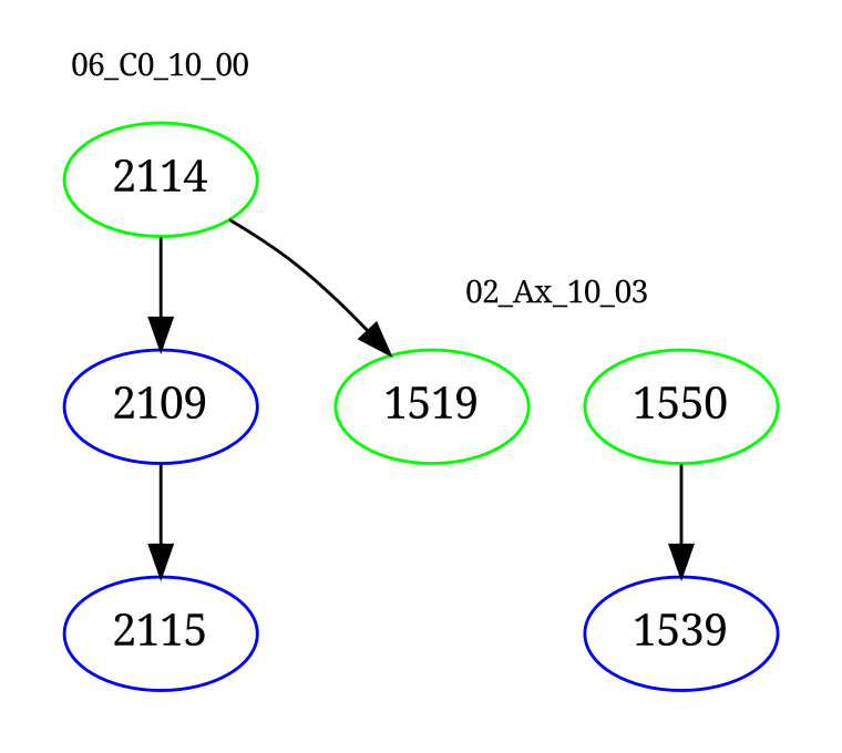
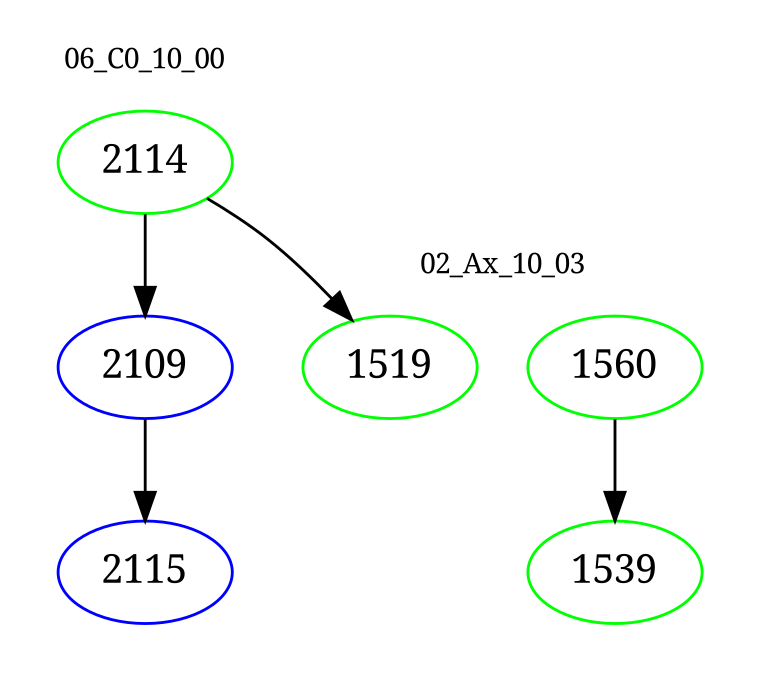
  digraph {
    fontname="Noto Serif"
    node [color=green fontname="Noto Serif"]
    edge [color=black fontname="Noto Serif"]
-   n1 [label=1550]
-   n2 [color=blue label=1539]
+   n1 [label=1560]
+   n2 [label=1539]
    n3 [label=1519]
    n4 [label=2114]
    n5 [color=blue label=2109]
    n6 [color=blue label=2115]
    subgraph cluster_1 {
      color=white
      fontsize=10
      label="02_Ax_10_03"
      n1
      n2
      n3
    }
    subgraph cluster_2 {
      color=white
      fontsize=10
      label="06_C0_10_00"
      n4
      n5
      n6
    }
    n1 -> n2
    n4 -> n3
    n4 -> n5
    n5 -> n6
  }
